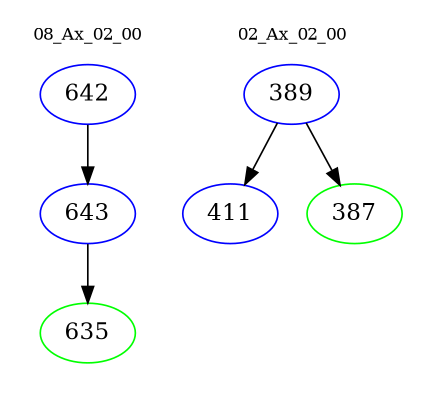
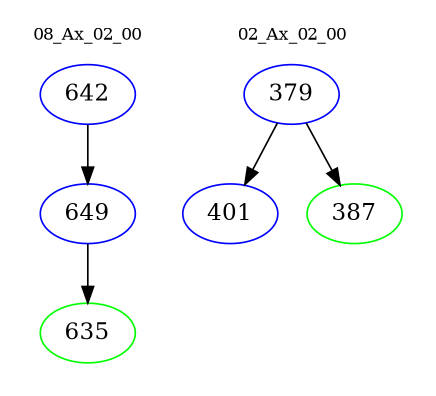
  digraph {
    node [color=blue]
    edge [color=black]
-   n1 [label=643]
+   n1 [label=649]
    n2 [color=green label=635]
    n3 [label=642]
-   n4 [label=389]
-   n5 [label=411]
+   n4 [label=379]
+   n5 [label=401]
    n6 [color=green label=387]
    subgraph cluster_1 {
      color=white
      fontsize=10
      label="08_Ax_02_00"
      n1
      n2
      n3
    }
    subgraph cluster_2 {
      color=white
      fontsize=10
      label="02_Ax_02_00"
      n4
      n5
      n6
    }
    n1 -> n2
    n3 -> n1
    n4 -> n5
    n4 -> n6
  }
